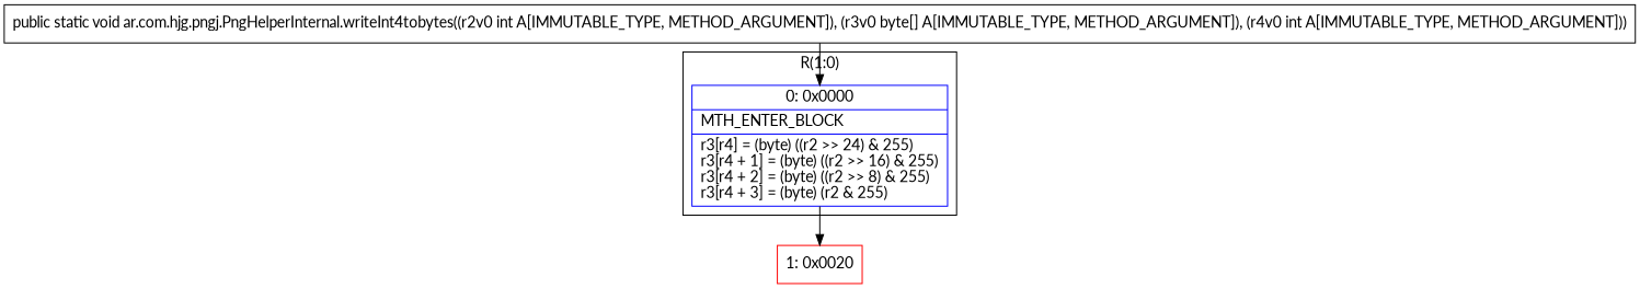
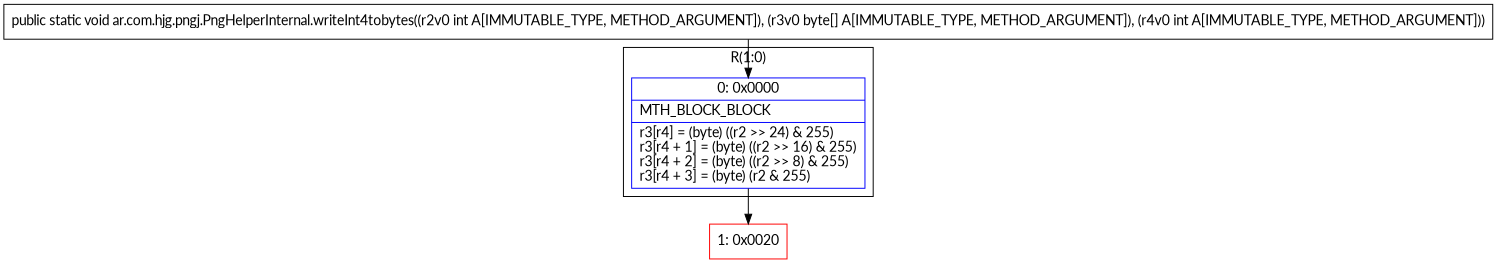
  digraph {
    fontname=Lato
    node [shape=record fontname=Lato]
    edge [fontname=Lato]
-   n1 [color=blue label="{0\:\ 0x0000|MTH_ENTER_BLOCK\l|r3[r4] = (byte) ((r2 \>\> 24) & 255)\lr3[r4 + 1] = (byte) ((r2 \>\> 16) & 255)\lr3[r4 + 2] = (byte) ((r2 \>\> 8) & 255)\lr3[r4 + 3] = (byte) (r2 & 255)\l}"]
+   n1 [color=blue label="{0\:\ 0x0000|MTH_BLOCK_BLOCK\l|r3[r4] = (byte) ((r2 \>\> 24) & 255)\lr3[r4 + 1] = (byte) ((r2 \>\> 16) & 255)\lr3[r4 + 2] = (byte) ((r2 \>\> 8) & 255)\lr3[r4 + 3] = (byte) (r2 & 255)\l}"]
    n2 [color=red label="{1\:\ 0x0020}"]
    n3 [label="{public static void ar.com.hjg.pngj.PngHelperInternal.writeInt4tobytes((r2v0 int A[IMMUTABLE_TYPE, METHOD_ARGUMENT]), (r3v0 byte[] A[IMMUTABLE_TYPE, METHOD_ARGUMENT]), (r4v0 int A[IMMUTABLE_TYPE, METHOD_ARGUMENT])) }"]
    subgraph cluster_1 {
      label="R(1:0)"
      n1
    }
    n1 -> n2
    n3 -> n1
  }
